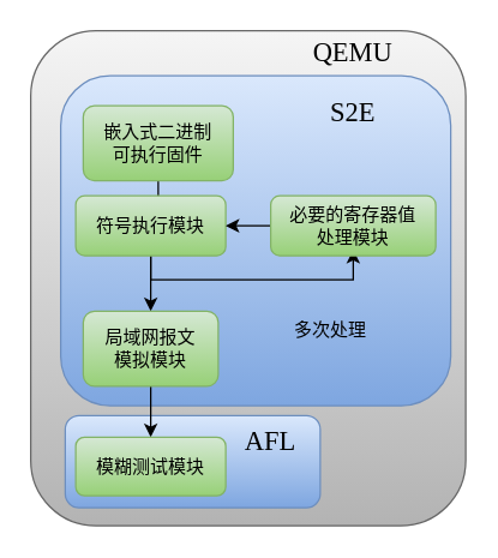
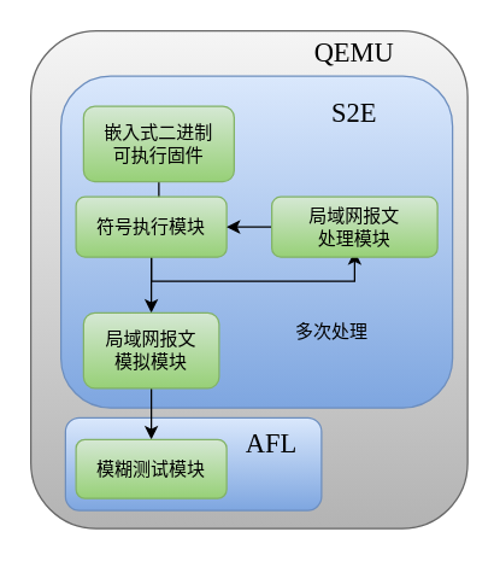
  <mxCell id="0" />
  <mxCell id="1" parent="0" />
  <mxCell id="2" value="" style="rounded=1;whiteSpace=wrap;html=1;fontFamily=Lucida Console;fillColor=#f5f5f5;gradientColor=#b3b3b3;strokeColor=#666666;" parent="1" vertex="1"><mxGeometry x="20" y="20" width="290" height="330" as="geometry" /></mxCell>
  <mxCell id="3" value="" style="rounded=1;whiteSpace=wrap;html=1;strokeWidth=1;fontFamily=Lucida Console;fillColor=#dae8fc;gradientColor=#7ea6e0;strokeColor=#6c8ebf;" parent="1" vertex="1"><mxGeometry x="40" y="50" width="260" height="220" as="geometry" /></mxCell>
  <mxCell id="4" style="edgeStyle=orthogonalEdgeStyle;rounded=0;orthogonalLoop=1;jettySize=auto;html=1;fontFamily=Lucida Console;" parent="1" source="5" target="8" edge="1"><mxGeometry relative="1" as="geometry" /></mxCell>
  <mxCell id="5" value="&lt;div&gt;嵌入式二进制&lt;/div&gt;&lt;div&gt;可执行固件&lt;/div&gt;" style="rounded=1;whiteSpace=wrap;html=1;fontFamily=Lucida Console;fillColor=#d5e8d4;gradientColor=#97d077;strokeColor=#82b366;" parent="1" vertex="1"><mxGeometry x="55" y="70" width="100" height="50" as="geometry" /></mxCell>
  <mxCell id="6" style="edgeStyle=orthogonalEdgeStyle;rounded=0;orthogonalLoop=1;jettySize=auto;html=1;fontFamily=Lucida Console;" parent="1" source="8" target="13" edge="1"><mxGeometry relative="1" as="geometry" /></mxCell>
  <mxCell id="7" style="edgeStyle=orthogonalEdgeStyle;rounded=0;orthogonalLoop=1;jettySize=auto;html=1;entryX=0.5;entryY=1;entryDx=0;entryDy=0;fontFamily=Lucida Console;" parent="1" edge="1"><mxGeometry relative="1" as="geometry"><Array as="points"><mxPoint x="100" y="186" /><mxPoint x="235" y="186" /></Array><mxPoint x="100" y="166" as="sourcePoint" /><mxPoint x="235" y="166" as="targetPoint" /></mxGeometry></mxCell>
  <mxCell id="8" value="符号执行模块" style="rounded=1;whiteSpace=wrap;html=1;fontFamily=Lucida Console;fillColor=#d5e8d4;gradientColor=#97d077;strokeColor=#82b366;" parent="1" vertex="1"><mxGeometry x="50" y="130" width="100" height="40" as="geometry" /></mxCell>
  <mxCell id="9" style="edgeStyle=orthogonalEdgeStyle;rounded=0;orthogonalLoop=1;jettySize=auto;html=1;entryX=1;entryY=0.5;entryDx=0;entryDy=0;fontFamily=Lucida Console;" parent="1" source="10" target="8" edge="1"><mxGeometry relative="1" as="geometry" /></mxCell>
- <mxCell id="10" value="&lt;div&gt;必要的寄存器值&lt;/div&gt;&lt;div&gt;处理模块&lt;/div&gt;" style="rounded=1;whiteSpace=wrap;html=1;fontFamily=Lucida Console;fillColor=#d5e8d4;gradientColor=#97d077;strokeColor=#82b366;" parent="1" vertex="1"><mxGeometry x="180" y="130" width="110" height="40" as="geometry" /></mxCell>
+ <mxCell id="10" value="&lt;div&gt;局域网报文&lt;/div&gt;&lt;div&gt;处理模块&lt;/div&gt;" style="rounded=1;whiteSpace=wrap;html=1;fontFamily=Lucida Console;fillColor=#d5e8d4;gradientColor=#97d077;strokeColor=#82b366;" parent="1" vertex="1"><mxGeometry x="180" y="130" width="110" height="40" as="geometry" /></mxCell>
  <mxCell id="11" value="" style="rounded=1;whiteSpace=wrap;html=1;fontFamily=Lucida Console;fillColor=#dae8fc;gradientColor=#7ea6e0;strokeColor=#6c8ebf;" parent="1" vertex="1"><mxGeometry x="43" y="276.5" width="170" height="61.5" as="geometry" /></mxCell>
  <mxCell id="12" style="edgeStyle=orthogonalEdgeStyle;rounded=0;orthogonalLoop=1;jettySize=auto;html=1;entryX=0.5;entryY=0;entryDx=0;entryDy=0;fontFamily=Lucida Console;" parent="1" source="13" target="14" edge="1"><mxGeometry relative="1" as="geometry" /></mxCell>
  <mxCell id="13" value="&lt;div&gt;局域网报文&lt;/div&gt;&lt;div&gt;模拟模块&lt;/div&gt;" style="rounded=1;whiteSpace=wrap;html=1;fontFamily=Lucida Console;fillColor=#d5e8d4;gradientColor=#97d077;strokeColor=#82b366;" parent="1" vertex="1"><mxGeometry x="55" y="207" width="90" height="50" as="geometry" /></mxCell>
  <mxCell id="14" value="模糊测试模块" style="rounded=1;whiteSpace=wrap;html=1;fontFamily=Lucida Console;fillColor=#d5e8d4;gradientColor=#97d077;strokeColor=#82b366;" parent="1" vertex="1"><mxGeometry x="50" y="291" width="100" height="39" as="geometry" /></mxCell>
  <mxCell id="15" value="多次处理" style="text;html=1;strokeColor=none;fillColor=none;align=center;verticalAlign=middle;whiteSpace=wrap;rounded=0;fontFamily=Lucida Console;" parent="1" vertex="1"><mxGeometry x="190" y="205" width="60" height="30" as="geometry" /></mxCell>
  <mxCell id="16" value="QEMU" style="text;html=1;strokeColor=none;fillColor=none;align=center;verticalAlign=middle;whiteSpace=wrap;rounded=0;dashed=1;fontFamily=Lucida Console;fontSize=18;" parent="1" vertex="1"><mxGeometry x="205" y="20" width="60" height="30" as="geometry" /></mxCell>
  <mxCell id="17" value="S2E" style="text;html=1;strokeColor=none;fillColor=none;align=center;verticalAlign=middle;whiteSpace=wrap;rounded=0;dashed=1;fontFamily=Lucida Console;fontSize=18;" parent="1" vertex="1"><mxGeometry x="205" y="60" width="60" height="30" as="geometry" /></mxCell>
  <mxCell id="18" value="AFL" style="text;html=1;strokeColor=none;fillColor=none;align=center;verticalAlign=middle;whiteSpace=wrap;rounded=0;dashed=1;fontFamily=Lucida Console;fontSize=18;" parent="1" vertex="1"><mxGeometry x="150" y="278.5" width="60" height="31.5" as="geometry" /></mxCell>
